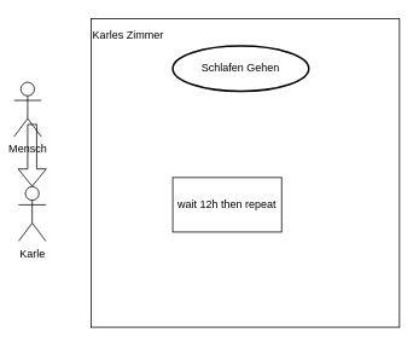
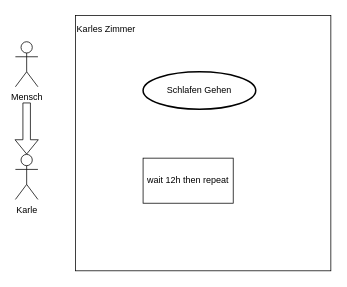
  <mxCell id="0" />
  <mxCell id="1" parent="0" />
- <mxCell id="2" value="Mensch" style="shape=umlActor;verticalLabelPosition=bottom;verticalAlign=top;html=1;outlineConnect=0;" vertex="1" parent="1"><mxGeometry x="15" y="90" width="30" height="60" as="geometry" /></mxCell>
+ <mxCell id="2" value="Mensch" style="shape=umlActor;verticalLabelPosition=bottom;verticalAlign=top;html=1;outlineConnect=0;" vertex="1" parent="1"><mxGeometry x="20" y="55" width="30" height="60" as="geometry" /></mxCell>
  <mxCell id="3" value="" style="shape=flexArrow;endArrow=classic;html=1;rounded=0;" edge="1" parent="1" target="4"><mxGeometry width="50" height="50" relative="1" as="geometry"><mxPoint x="35" y="136" as="sourcePoint" /><mxPoint x="35" y="196" as="targetPoint" /></mxGeometry></mxCell>
  <mxCell id="4" value="Karle" style="shape=umlActor;verticalLabelPosition=bottom;verticalAlign=top;html=1;outlineConnect=0;" vertex="1" parent="1"><mxGeometry x="20" y="205" width="30" height="60" as="geometry" /></mxCell>
  <mxCell id="5" value="Karles Zimmer&lt;br&gt;&lt;br&gt;&lt;br&gt;&lt;br&gt;&lt;br&gt;&lt;br&gt;&lt;br&gt;&lt;br&gt;&lt;br&gt;&lt;br&gt;&lt;br&gt;&lt;br&gt;&lt;br&gt;&lt;br&gt;&lt;br&gt;&lt;br&gt;&lt;br&gt;&lt;br&gt;&lt;br&gt;&lt;br&gt;&lt;br&gt;&lt;br&gt;" style="whiteSpace=wrap;html=1;aspect=fixed;align=left;" vertex="1" parent="1"><mxGeometry x="100" y="20" width="340" height="340" as="geometry" /></mxCell>
- <mxCell id="6" value="Schlafen Gehen" style="strokeWidth=2;html=1;shape=mxgraph.flowchart.start_2;whiteSpace=wrap;" vertex="1" parent="1"><mxGeometry x="190" y="50" width="150" height="50" as="geometry" /></mxCell>
- <mxCell id="7" value="wait 12h then repeat" style="rounded=0;whiteSpace=wrap;html=1;" vertex="1" parent="1"><mxGeometry x="190" y="195" width="120" height="60" as="geometry" /></mxCell>
+ <mxCell id="6" value="Schlafen Gehen" style="strokeWidth=2;html=1;shape=mxgraph.flowchart.start_2;whiteSpace=wrap;" vertex="1" parent="1"><mxGeometry x="190" y="95" width="150" height="50" as="geometry" /></mxCell>
+ <mxCell id="7" value="wait 12h then repeat" style="rounded=0;whiteSpace=wrap;html=1;" vertex="1" parent="1"><mxGeometry x="190" y="210" width="120" height="60" as="geometry" /></mxCell>
